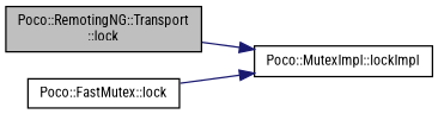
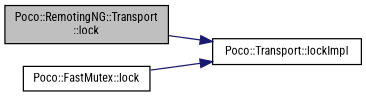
  digraph {
    fontname="Roboto Condensed"
    rankdir=LR
    node [color=black fillcolor=white fontname="Roboto Condensed" fontsize=10 shape=record style=filled]
    edge [color=midnightblue fontname="Roboto Condensed" fontsize=10 labelfontname=Helvetica labelfontsize=10 style=solid]
    n1 [fillcolor=grey75 fontcolor=black height=0.2 label="Poco::RemotingNG::Transport\l::lock" width=0.4]
-   n2 [height=0.2 label="Poco::MutexImpl::lockImpl" width=0.4]
+   n2 [height=0.2 label="Poco::Transport::lockImpl" width=0.4]
    n3 [height=0.2 label="Poco::FastMutex::lock" width=0.4]
    n1 -> n2
    n3 -> n2
  }
